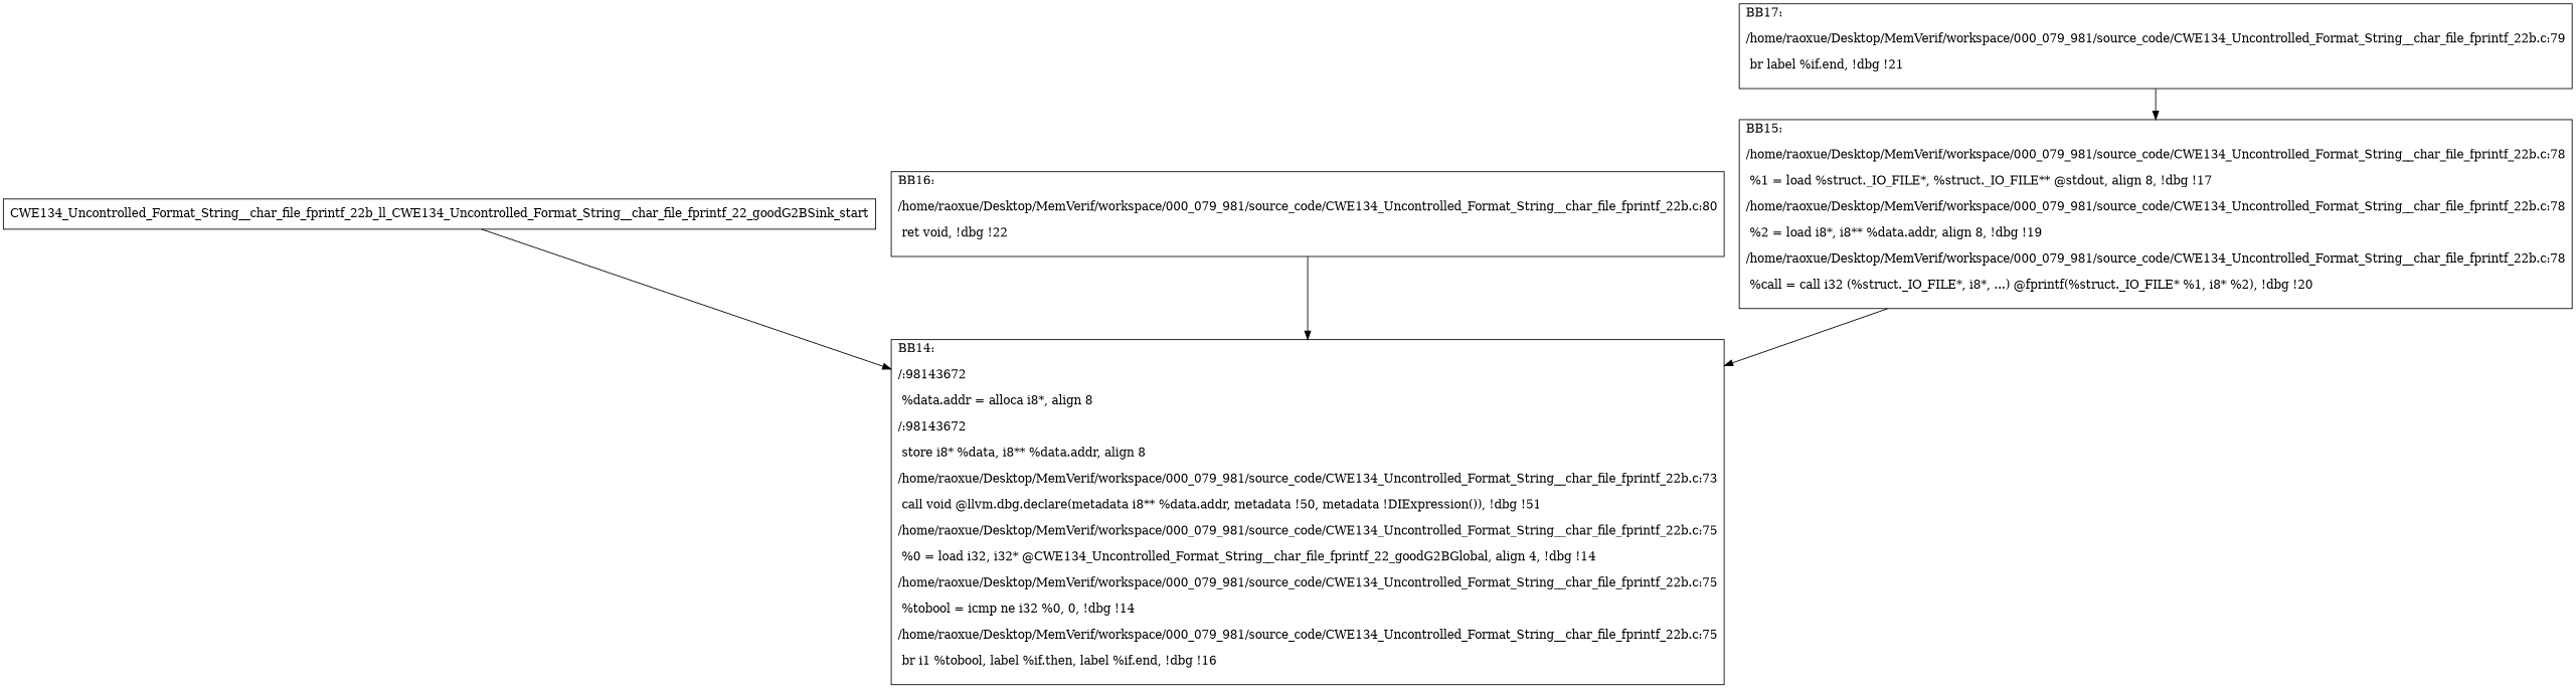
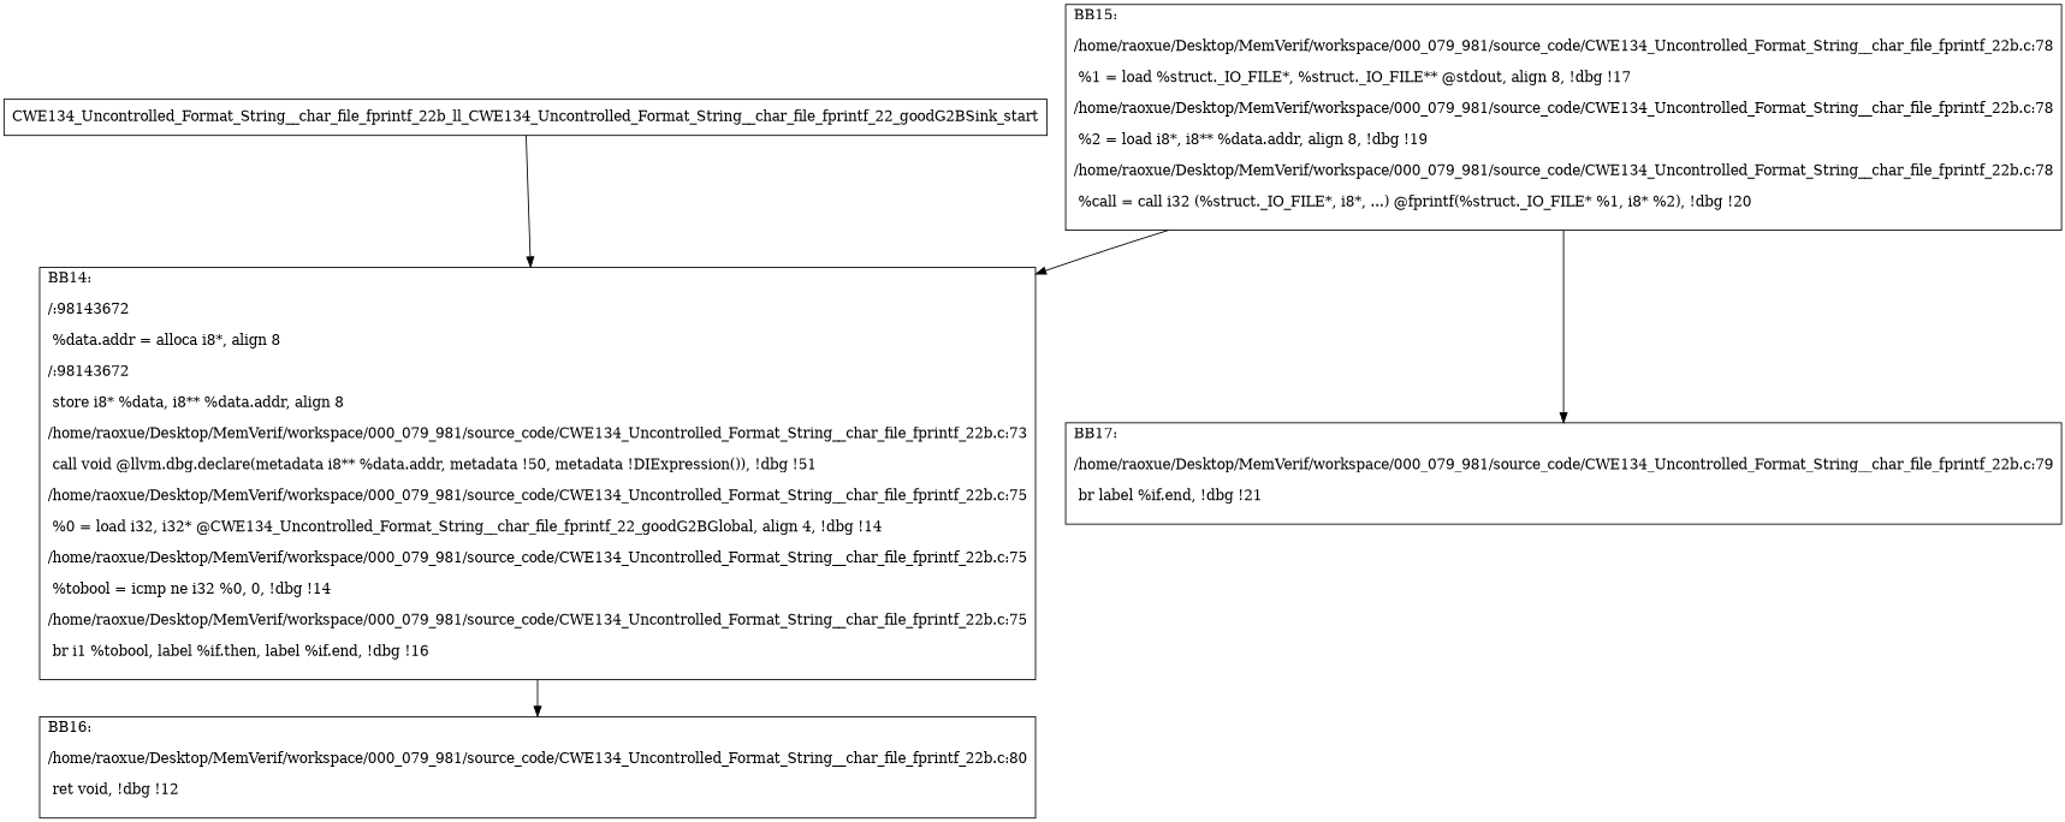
  digraph {
    node [shape=record]
    n1 [label="{CWE134_Uncontrolled_Format_String__char_file_fprintf_22b_ll_CWE134_Uncontrolled_Format_String__char_file_fprintf_22_goodG2BSink_start}"]
    n2 [label="{BB14:\l\l/:98143672\l\n  %data.addr = alloca i8*, align 8\l\n/:98143672\l\n  store i8* %data, i8** %data.addr, align 8\l\n/home/raoxue/Desktop/MemVerif/workspace/000_079_981/source_code/CWE134_Uncontrolled_Format_String__char_file_fprintf_22b.c:73\l\n  call void @llvm.dbg.declare(metadata i8** %data.addr, metadata !50, metadata !DIExpression()), !dbg !51\l\n/home/raoxue/Desktop/MemVerif/workspace/000_079_981/source_code/CWE134_Uncontrolled_Format_String__char_file_fprintf_22b.c:75\l\n  %0 = load i32, i32* @CWE134_Uncontrolled_Format_String__char_file_fprintf_22_goodG2BGlobal, align 4, !dbg !14\l\n/home/raoxue/Desktop/MemVerif/workspace/000_079_981/source_code/CWE134_Uncontrolled_Format_String__char_file_fprintf_22b.c:75\l\n  %tobool = icmp ne i32 %0, 0, !dbg !14\l\n/home/raoxue/Desktop/MemVerif/workspace/000_079_981/source_code/CWE134_Uncontrolled_Format_String__char_file_fprintf_22b.c:75\l\n  br i1 %tobool, label %if.then, label %if.end, !dbg !16\l\n}"]
-   n3 [label="{BB16:\l\l/home/raoxue/Desktop/MemVerif/workspace/000_079_981/source_code/CWE134_Uncontrolled_Format_String__char_file_fprintf_22b.c:80\l\n  ret void, !dbg !22\l\n}"]
+   n3 [label="{BB16:\l\l/home/raoxue/Desktop/MemVerif/workspace/000_079_981/source_code/CWE134_Uncontrolled_Format_String__char_file_fprintf_22b.c:80\l\n  ret void, !dbg !12\l\n}"]
    n4 [label="{BB15:\l\l/home/raoxue/Desktop/MemVerif/workspace/000_079_981/source_code/CWE134_Uncontrolled_Format_String__char_file_fprintf_22b.c:78\l\n  %1 = load %struct._IO_FILE*, %struct._IO_FILE** @stdout, align 8, !dbg !17\l\n/home/raoxue/Desktop/MemVerif/workspace/000_079_981/source_code/CWE134_Uncontrolled_Format_String__char_file_fprintf_22b.c:78\l\n  %2 = load i8*, i8** %data.addr, align 8, !dbg !19\l\n/home/raoxue/Desktop/MemVerif/workspace/000_079_981/source_code/CWE134_Uncontrolled_Format_String__char_file_fprintf_22b.c:78\l\n  %call = call i32 (%struct._IO_FILE*, i8*, ...) @fprintf(%struct._IO_FILE* %1, i8* %2), !dbg !20\l\n}"]
    n5 [label="{BB17:\l\l/home/raoxue/Desktop/MemVerif/workspace/000_079_981/source_code/CWE134_Uncontrolled_Format_String__char_file_fprintf_22b.c:79\l\n  br label %if.end, !dbg !21\l\n}"]
    n1 -> n2
-   n3 -> n2
+   n2 -> n3
    n4 -> n2
-   n5 -> n4
+   n4 -> n5
  }
